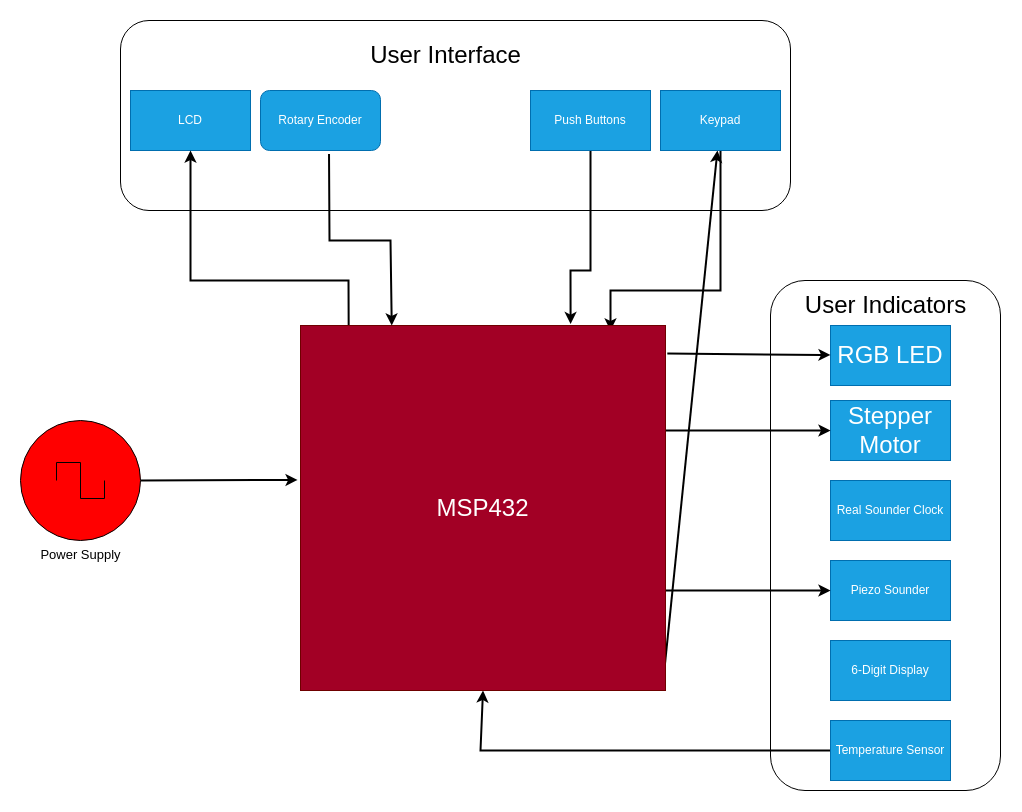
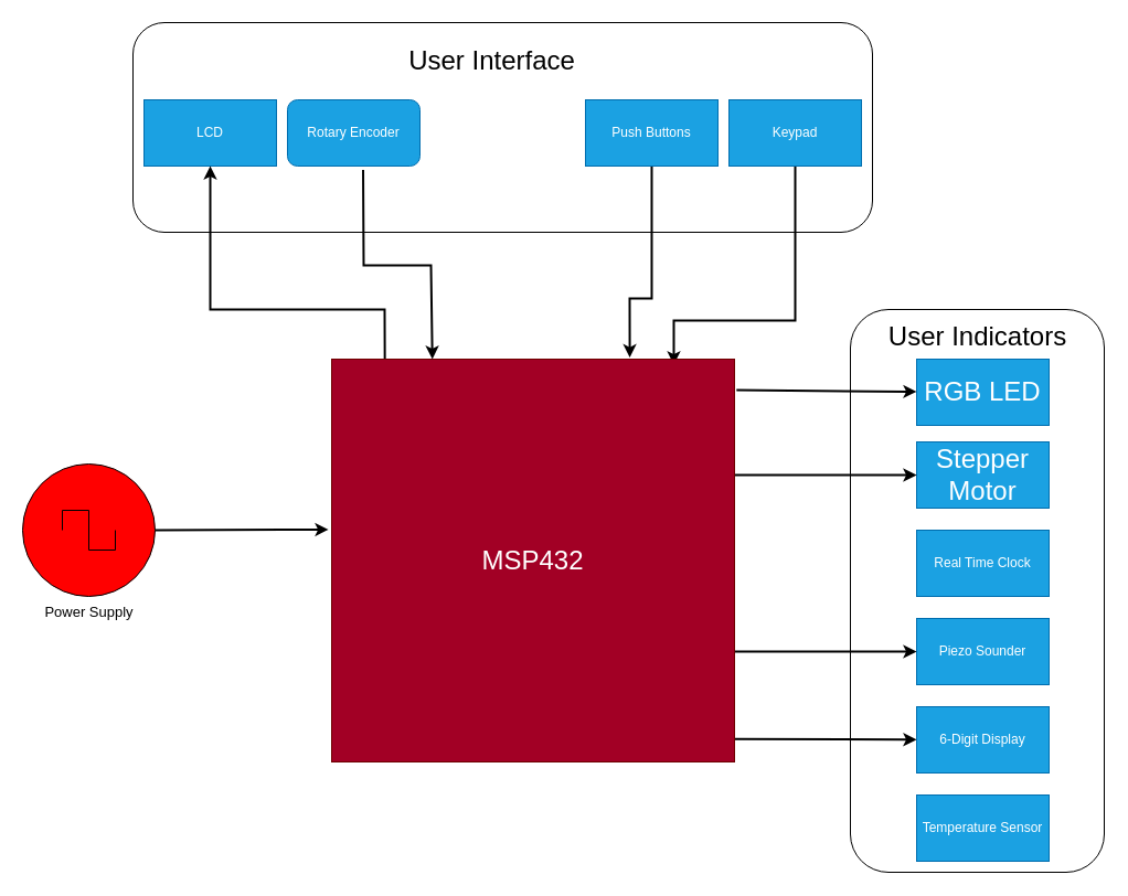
  <mxCell id="0" />
  <mxCell id="1" parent="0" />
  <mxCell id="2" value="&lt;br&gt;&lt;font color=&quot;#000000&quot;&gt;&lt;br&gt;&lt;/font&gt;" style="rounded=1;whiteSpace=wrap;html=1;fillColor=none;strokeColor=#000000;" parent="1" vertex="1"><mxGeometry x="120" y="20" width="670" height="190" as="geometry" /></mxCell>
  <mxCell id="3" value="LCD" style="rounded=0;whiteSpace=wrap;html=1;strokeColor=#006EAF;fillColor=#1ba1e2;fontColor=#ffffff;" parent="1" vertex="1"><mxGeometry x="130" y="90" width="120" height="60" as="geometry" /></mxCell>
  <mxCell id="4" value="Rotary Encoder" style="whiteSpace=wrap;html=1;strokeColor=#006EAF;fillColor=#1ba1e2;fontColor=#ffffff;rounded=1;" parent="1" vertex="1"><mxGeometry x="260" y="90" width="120" height="60" as="geometry" /></mxCell>
  <mxCell id="5" value="" style="endArrow=classic;html=1;fontSize=24;strokeColor=#000000;rounded=0;strokeWidth=2;exitX=0.132;exitY=0.004;exitDx=0;exitDy=0;exitPerimeter=0;" parent="1" source="24" target="3" edge="1"><mxGeometry width="50" height="50" relative="1" as="geometry"><mxPoint x="350" y="300" as="sourcePoint" /><mxPoint x="610" y="290" as="targetPoint" /><Array as="points"><mxPoint x="348" y="280" /><mxPoint x="190" y="280" /></Array></mxGeometry></mxCell>
  <mxCell id="6" value="User Interface" style="text;html=1;align=center;verticalAlign=middle;resizable=0;points=[];autosize=1;strokeColor=none;fillColor=none;fontSize=24;fontColor=#000000;" parent="1" vertex="1"><mxGeometry x="360" y="40" width="170" height="30" as="geometry" /></mxCell>
  <mxCell id="7" value="" style="rounded=1;whiteSpace=wrap;html=1;fontSize=24;fontColor=#000000;strokeColor=#000000;fillColor=none;" parent="1" vertex="1"><mxGeometry x="770" y="280" width="230" height="510" as="geometry" /></mxCell>
  <mxCell id="8" value="RGB LED" style="rounded=0;whiteSpace=wrap;html=1;fontSize=24;fontColor=#ffffff;strokeColor=#006EAF;fillColor=#1ba1e2;" parent="1" vertex="1"><mxGeometry x="830" y="325" width="120" height="60" as="geometry" /></mxCell>
  <mxCell id="9" value="Stepper Motor" style="rounded=0;whiteSpace=wrap;html=1;fontSize=24;fontColor=#ffffff;strokeColor=#006EAF;fillColor=#1ba1e2;" parent="1" vertex="1"><mxGeometry x="830" y="400" width="120" height="60" as="geometry" /></mxCell>
- <mxCell id="10" value="Real Sounder Clock" style="rounded=0;whiteSpace=wrap;html=1;strokeColor=#006EAF;fillColor=#1ba1e2;fontColor=#ffffff;" parent="1" vertex="1"><mxGeometry x="830" y="480" width="120" height="60" as="geometry" /></mxCell>
+ <mxCell id="10" value="Real Time Clock" style="rounded=0;whiteSpace=wrap;html=1;strokeColor=#006EAF;fillColor=#1ba1e2;fontColor=#ffffff;" parent="1" vertex="1"><mxGeometry x="830" y="480" width="120" height="60" as="geometry" /></mxCell>
  <mxCell id="11" style="edgeStyle=none;rounded=0;html=1;exitX=1;exitY=0.5;exitDx=0;exitDy=0;exitPerimeter=0;entryX=-0.008;entryY=0.423;entryDx=0;entryDy=0;entryPerimeter=0;fontSize=15;fontColor=#000000;startArrow=none;startFill=0;strokeColor=#000000;strokeWidth=2;" parent="1" source="12" target="24" edge="1"><mxGeometry relative="1" as="geometry" /></mxCell>
  <mxCell id="12" value="&lt;font style=&quot;font-size: 13px&quot; color=&quot;#000000&quot;&gt;Power Supply&lt;/font&gt;" style="pointerEvents=1;verticalLabelPosition=bottom;shadow=0;dashed=0;align=center;html=1;verticalAlign=top;shape=mxgraph.electrical.signal_sources.source;aspect=fixed;points=[[0.5,0,0],[1,0.5,0],[0.5,1,0],[0,0.5,0]];elSignalType=square;fillColor=#FF0000;fontColor=#ffffff;strokeColor=#000000;" parent="1" vertex="1"><mxGeometry x="20" y="420" width="120" height="120" as="geometry" /></mxCell>
  <mxCell id="13" value="Piezo Sounder" style="rounded=0;whiteSpace=wrap;html=1;strokeColor=#006EAF;fillColor=#1ba1e2;fontColor=#ffffff;" parent="1" vertex="1"><mxGeometry x="830" y="560" width="120" height="60" as="geometry" /></mxCell>
  <mxCell id="14" style="edgeStyle=none;rounded=0;html=1;fontSize=15;fontColor=#000000;startArrow=none;startFill=0;strokeColor=#000000;strokeWidth=2;exitX=1.005;exitY=0.077;exitDx=0;exitDy=0;exitPerimeter=0;" parent="1" source="24" target="8" edge="1"><mxGeometry relative="1" as="geometry"><mxPoint x="660" y="360" as="sourcePoint" /><Array as="points" /></mxGeometry></mxCell>
  <mxCell id="15" style="edgeStyle=none;rounded=0;html=1;fontSize=15;fontColor=#000000;startArrow=none;startFill=0;strokeColor=#000000;strokeWidth=2;" parent="1" target="9" edge="1"><mxGeometry relative="1" as="geometry"><Array as="points" /><mxPoint x="650" y="430" as="sourcePoint" /></mxGeometry></mxCell>
- <mxCell id="16" style="edgeStyle=none;rounded=0;html=1;fontSize=15;fontColor=#000000;startArrow=none;startFill=0;strokeColor=#000000;strokeWidth=2;exitX=0.997;exitY=0.943;exitDx=0;exitDy=0;exitPerimeter=0;" parent="1" source="24" target="28" edge="1"><mxGeometry relative="1" as="geometry"><mxPoint x="670" y="670" as="sourcePoint" /></mxGeometry></mxCell>
+ <mxCell id="16" style="edgeStyle=none;rounded=0;html=1;fontSize=15;fontColor=#000000;startArrow=none;startFill=0;strokeColor=#000000;strokeWidth=2;exitX=0.997;exitY=0.943;exitDx=0;exitDy=0;exitPerimeter=0;" parent="1" source="24" target="17" edge="1"><mxGeometry relative="1" as="geometry"><mxPoint x="670" y="670" as="sourcePoint" /></mxGeometry></mxCell>
  <mxCell id="17" value="6-Digit Display" style="rounded=0;whiteSpace=wrap;html=1;strokeColor=#006EAF;fillColor=#1ba1e2;fontColor=#ffffff;" parent="1" vertex="1"><mxGeometry x="830" y="640" width="120" height="60" as="geometry" /></mxCell>
  <mxCell id="18" style="edgeStyle=none;rounded=0;html=1;entryX=0;entryY=0.5;entryDx=0;entryDy=0;fontSize=15;fontColor=#000000;startArrow=none;startFill=0;strokeColor=#000000;strokeWidth=2;" parent="1" target="13" edge="1"><mxGeometry relative="1" as="geometry"><mxPoint x="660" y="590" as="sourcePoint" /></mxGeometry></mxCell>
- <mxCell id="19" style="edgeStyle=none;rounded=0;html=1;exitX=0;exitY=0.5;exitDx=0;exitDy=0;fontSize=15;fontColor=#000000;startArrow=none;startFill=0;strokeColor=#000000;strokeWidth=2;entryX=0.5;entryY=1;entryDx=0;entryDy=0;" parent="1" source="20" target="24" edge="1"><mxGeometry relative="1" as="geometry"><Array as="points"><mxPoint x="730" y="750" /><mxPoint x="480" y="750" /></Array><mxPoint x="670" y="750" as="targetPoint" /></mxGeometry></mxCell>
  <mxCell id="20" value="Temperature Sensor" style="rounded=0;whiteSpace=wrap;html=1;strokeColor=#006EAF;fillColor=#1ba1e2;fontColor=#ffffff;" parent="1" vertex="1"><mxGeometry x="830" y="720" width="120" height="60" as="geometry" /></mxCell>
  <mxCell id="21" value="MSP" parent="0" />
  <mxCell id="22" style="edgeStyle=none;rounded=0;html=1;entryX=0.5;entryY=1;entryDx=0;entryDy=0;fontSize=24;fontColor=#000000;startArrow=classic;startFill=1;endArrow=none;endFill=0;strokeColor=#000000;strokeWidth=2;exitX=0.74;exitY=-0.004;exitDx=0;exitDy=0;exitPerimeter=0;" parent="21" source="24" target="27" edge="1"><mxGeometry relative="1" as="geometry"><Array as="points"><mxPoint x="570" y="270" /><mxPoint x="580" y="270" /><mxPoint x="590" y="270" /></Array></mxGeometry></mxCell>
  <mxCell id="23" style="edgeStyle=none;rounded=0;html=1;entryX=0.5;entryY=1;entryDx=0;entryDy=0;fontSize=24;fontColor=#000000;startArrow=classic;startFill=1;endArrow=none;endFill=0;strokeColor=#000000;strokeWidth=2;" parent="21" target="28" edge="1"><mxGeometry relative="1" as="geometry"><Array as="points"><mxPoint x="610" y="290" /><mxPoint x="720" y="290" /></Array><mxPoint x="610" y="330" as="sourcePoint" /></mxGeometry></mxCell>
  <mxCell id="24" value="&lt;font style=&quot;font-size: 24px&quot;&gt;MSP432&lt;/font&gt;" style="whiteSpace=wrap;html=1;aspect=fixed;strokeColor=#6F0000;fillColor=#a20025;fontColor=#ffffff;" parent="21" vertex="1"><mxGeometry x="300" y="325" width="365" height="365" as="geometry" /></mxCell>
  <mxCell id="25" value="" style="endArrow=none;html=1;rounded=0;fontSize=24;strokeColor=#000000;strokeWidth=2;entryX=0.571;entryY=1.058;entryDx=0;entryDy=0;startArrow=classic;startFill=1;endFill=0;entryPerimeter=0;exitX=0.25;exitY=0;exitDx=0;exitDy=0;" parent="21" source="24" target="4" edge="1"><mxGeometry width="50" height="50" relative="1" as="geometry"><mxPoint x="410" y="310" as="sourcePoint" /><mxPoint x="440" y="120" as="targetPoint" /><Array as="points"><mxPoint x="390" y="240" /><mxPoint x="329" y="240" /></Array></mxGeometry></mxCell>
  <mxCell id="26" value="User Indicators" style="text;html=1;align=center;verticalAlign=middle;resizable=0;points=[];autosize=1;strokeColor=none;fillColor=none;fontSize=24;fontColor=#000000;" parent="21" vertex="1"><mxGeometry x="795" y="290" width="180" height="30" as="geometry" /></mxCell>
  <mxCell id="27" value="Push Buttons&lt;span style=&quot;color: rgba(0 , 0 , 0 , 0) ; font-family: monospace ; font-size: 0px&quot;&gt;%3CmxGraphModel%3E%3Croot%3E%3CmxCell%20id%3D%220%22%2F%3E%3CmxCell%20id%3D%221%22%20parent%3D%220%22%2F%3E%3CmxCell%20id%3D%222%22%20value%3D%22LCD%22%20style%3D%22rounded%3D0%3BwhiteSpace%3Dwrap%3Bhtml%3D1%3BstrokeColor%3D%23006EAF%3BfillColor%3D%231ba1e2%3BfontColor%3D%23ffffff%3B%22%20vertex%3D%221%22%20parent%3D%221%22%3E%3CmxGeometry%20x%3D%22200%22%20y%3D%22130%22%20width%3D%22120%22%20height%3D%2260%22%20as%3D%22geometry%22%2F%3E%3C%2FmxCell%3E%3C%2Froot%3E%3C%2FmxGraphModel%3E&lt;/span&gt;" style="rounded=0;whiteSpace=wrap;html=1;strokeColor=#006EAF;fillColor=#1ba1e2;fontColor=#ffffff;" parent="21" vertex="1"><mxGeometry x="530" y="90" width="120" height="60" as="geometry" /></mxCell>
  <mxCell id="28" value="Keypad" style="rounded=0;whiteSpace=wrap;html=1;strokeColor=#006EAF;fillColor=#1ba1e2;fontColor=#ffffff;" parent="21" vertex="1"><mxGeometry x="660" y="90" width="120" height="60" as="geometry" /></mxCell>
